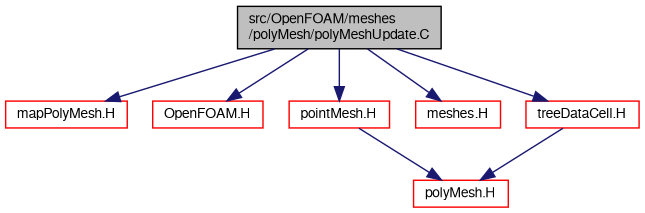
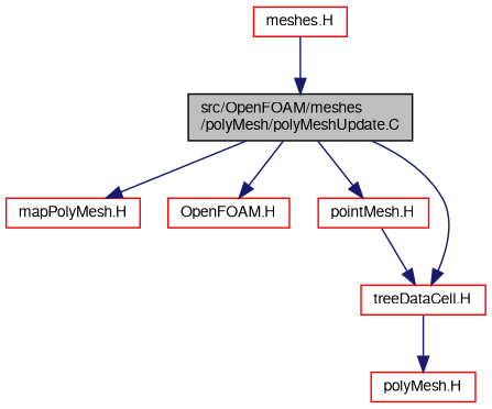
  digraph {
    node [color=red fontname=FreeSans fontsize=10 shape=record]
    edge [color=midnightblue fontname=FreeSans fontsize=10 labelfontname=FreeSans labelfontsize=10 style=solid]
    n1 [color=black fillcolor=grey75 fontcolor=black height=0.2 label="src/OpenFOAM/meshes\l/polyMesh/polyMeshUpdate.C" style=filled width=0.4]
    n2 [height=0.2 label="mapPolyMesh.H" width=0.4]
    n3 [height=0.2 label="OpenFOAM.H" width=0.4]
    n4 [height=0.2 label="pointMesh.H" width=0.4]
    n5 [height=0.2 label="meshes.H" width=0.4]
    n6 [height=0.2 label="treeDataCell.H" width=0.4]
    n7 [height=0.2 label="polyMesh.H" width=0.4]
    n1 -> n2
    n1 -> n3
    n1 -> n4
-   n1 -> n5
+   n5 -> n1
    n1 -> n6
-   n4 -> n7
+   n4 -> n6
    n6 -> n7
  }
